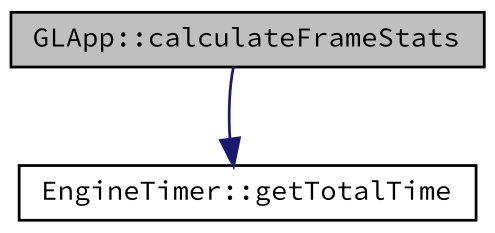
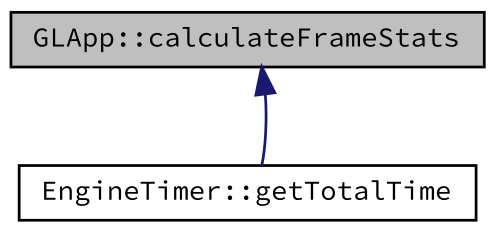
  digraph {
    rankdir=TB
    fontname="Source Code Pro"
    node [color=black fontname="Source Code Pro" fontsize=10 shape=record style=filled]
    n1 [fillcolor=grey75 fontcolor=black height=0.2 label="GLApp::calculateFrameStats" width=0.4]
    n2 [fillcolor=white height=0.2 label="EngineTimer::getTotalTime" width=0.4]
-   n1 -> n2 [color=midnightblue fontname="Source Code Pro" fontsize=10 labelfontname=Helvetica labelfontsize=10 style=solid]
+   n2 -> n1 [color=midnightblue fontname="Source Code Pro" fontsize=10 labelfontname=Helvetica labelfontsize=10 style=solid]
  }
